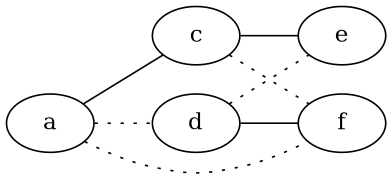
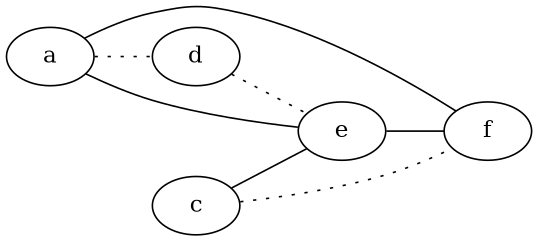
  graph {
    rankdir=LR
    a
    d
    e
    f
    c
    a -- d [style=dotted]
-   a -- c
-   a -- f [style=dotted]
+   a -- e
+   a -- f
    d -- e [style=dotted]
-   d -- f
+   e -- f
    c -- e
    c -- f [style=dotted]
  }
